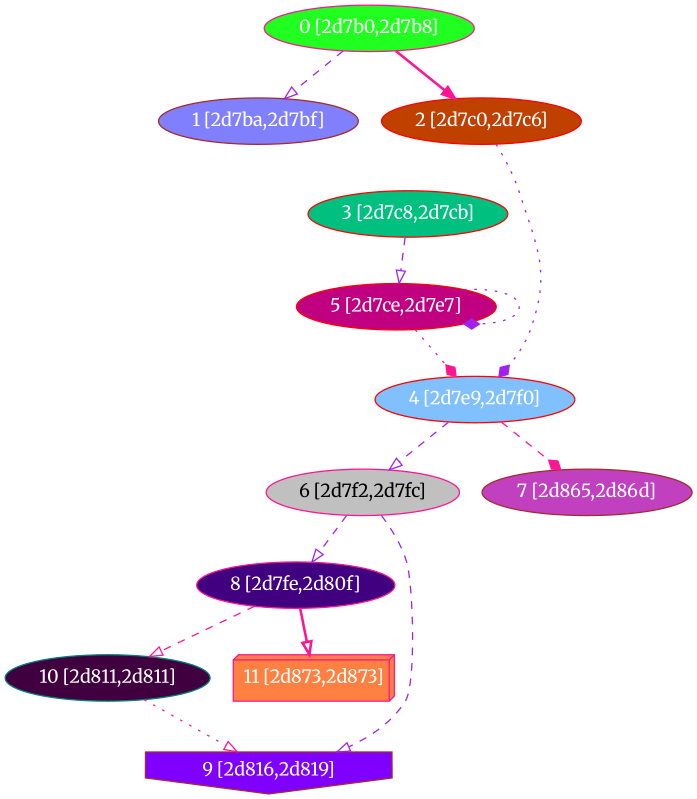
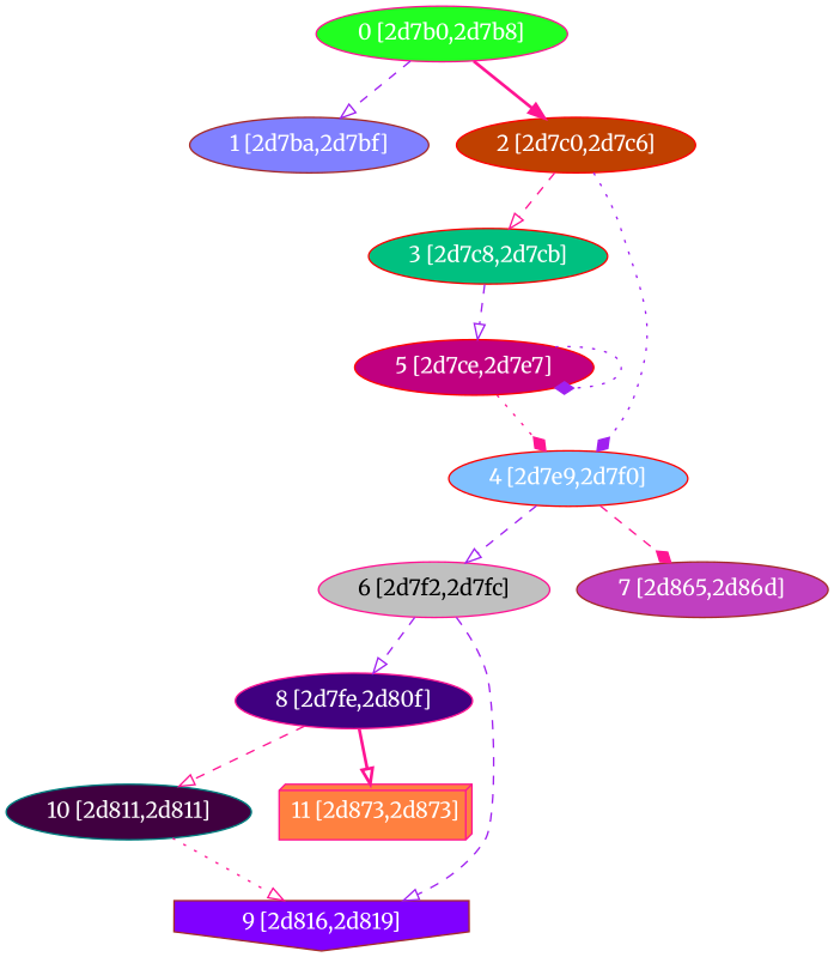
  digraph {
    fontname=Merriweather
    node [color=deeppink fontcolor="#ffffff" fontname=Merriweather shape=oval style=filled]
    edge [arrowhead=onormal color=purple fontname=Merriweather style=dashed]
    n1 [fillcolor="#20FF20" label="0 [2d7b0,2d7b8]"]
    n2 [color=brown fillcolor="#8080FF" label="1 [2d7ba,2d7bf]"]
    n3 [color=red fillcolor="#C04000" label="2 [2d7c0,2d7c6]"]
    n4 [color=red fillcolor="#00C080" label="3 [2d7c8,2d7cb]"]
    n5 [color=red fillcolor="#80C0FF" label="4 [2d7e9,2d7f0]"]
    n6 [color=red fillcolor="#C00080" label="5 [2d7ce,2d7e7]"]
    n7 [fillcolor="#C0C0C0" fontcolor="#000000" label="6 [2d7f2,2d7fc]"]
    n8 [color=brown fillcolor="#C040C0" label="7 [2d865,2d86d]"]
    n9 [fillcolor="#400080" label="8 [2d7fe,2d80f]"]
    n10 [color=brown fillcolor="#8000FF" label="9 [2d816,2d819]" shape=invhouse]
    n11 [color=teal fillcolor="#400040" label="10 [2d811,2d811]"]
    n12 [fillcolor="#FF8040" label="11 [2d873,2d873]" shape=box3d]
    n1 -> n2
    n1 -> n3 [arrowhead=normal color=deeppink style=bold]
+   n3 -> n4 [color=deeppink]
    n3 -> n5 [arrowhead=diamond style=dotted]
    n4 -> n6
    n5 -> n7
    n5 -> n8 [arrowhead=diamond color=deeppink]
    n6 -> n5 [arrowhead=diamond color=deeppink style=dotted]
    n6 -> n6 [arrowhead=diamond style=dotted]
    n7 -> n9
    n7 -> n10
    n9 -> n11 [color=deeppink]
    n9 -> n12 [color=deeppink style=bold]
    n11 -> n10 [color=deeppink style=dotted]
  }
